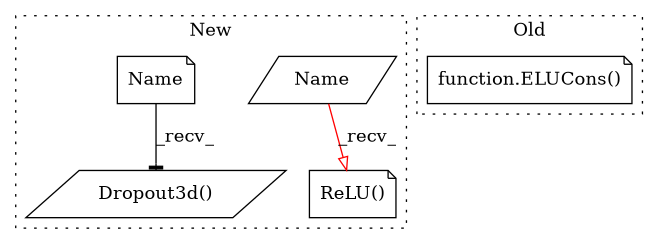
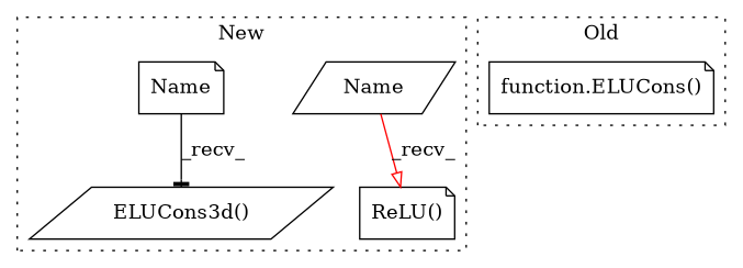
  digraph {
    node [a=75 l=2 s=2439 shape=note]
    n1 [l=21 label="ReLU()"]
-   n2 [l=34 label="Dropout3d()" s=2383 shape=parallelogram]
+   n2 [l=34 label="ELUCons3d()" s=2383 shape=parallelogram]
    n3 [a=87 label=Name shape=parallelogram]
    n4 [a=87 label=Name s=2383]
    n5 [l="8,1" label="function.ELUCons()" s="3182,3203"]
    subgraph cluster_1 {
      label=New
      style=dotted
      n1
      n2
      n3
      n4
    }
    subgraph cluster_2 {
      label=Old
      style=dotted
      n5
    }
    n3 -> n1 [label=_recv_ color=red arrowhead=onormal]
    n4 -> n2 [label=_recv_ color=black arrowhead=tee]
  }
